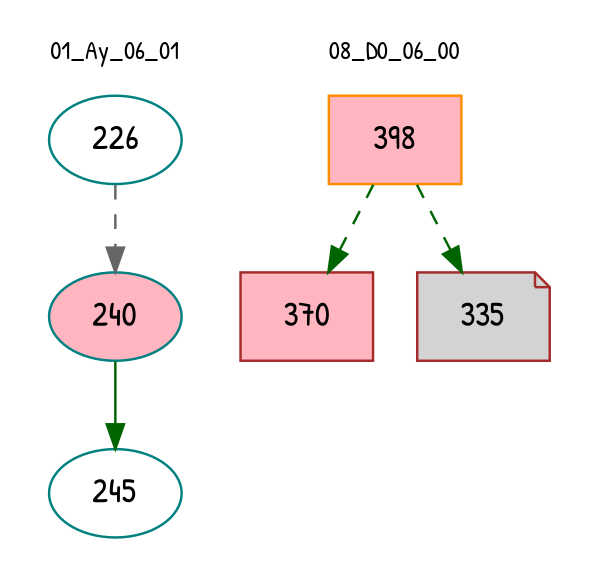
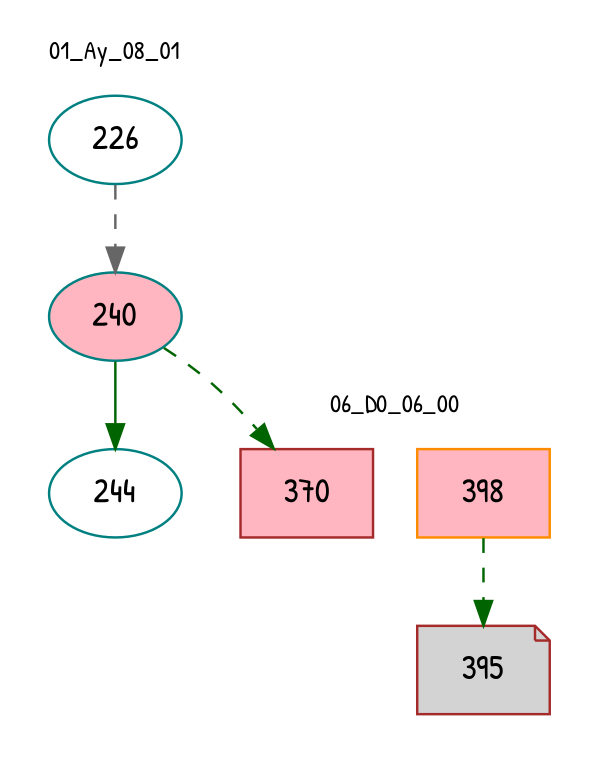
  digraph {
    fontname="Patrick Hand"
    node [color=teal fillcolor=lightpink fontname="Patrick Hand" shape=ellipse style=filled]
    edge [color=darkgreen fontname="Patrick Hand" style=dashed]
    n1 [label=240]
    n2 [fillcolor=white label=226]
-   n3 [fillcolor=white label=245]
+   n3 [fillcolor=white label=244]
    n4 [color=darkorange label=398 shape=box]
    n5 [color=brown label=370 shape=box]
-   n6 [color=brown fillcolor=lightgrey label=335 shape=note]
+   n6 [color=brown fillcolor=lightgrey label=395 shape=note]
    subgraph cluster_1 {
      color=white
      fontsize=10
-     label="01_Ay_06_01"
+     label="01_Ay_08_01"
      n1
      n2
      n3
    }
    subgraph cluster_2 {
      color=white
      fontsize=10
-     label="08_D0_06_00"
+     label="06_D0_06_00"
      n4
      n5
      n6
    }
    n1 -> n3 [style=solid]
    n2 -> n1 [color=gray40]
-   n4 -> n5
+   n1 -> n5
    n4 -> n6
  }
